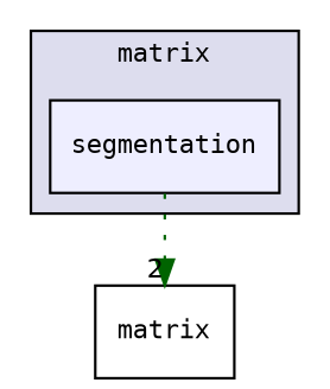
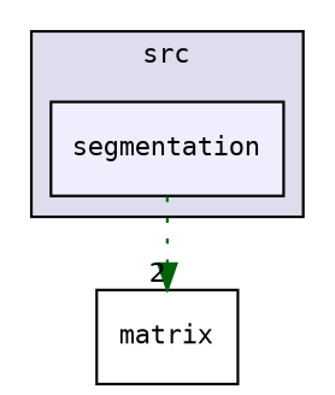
  digraph {
    compound=true
    fontname="DejaVu Sans Mono"
    node [fontname="DejaVu Sans Mono" fontsize=10 shape=box]
    n1 [fillcolor="#eeeeff" label=segmentation pencolor=black style=filled]
    n2 [label=matrix]
    subgraph cluster_1 {
      bgcolor="#ddddee"
      fontsize=10
-     label=matrix
+     label=src
      pencolor=black
      n1
    }
    n1 -> n2 [headlabel=2 labeldistance=1.5 labelfontname=Helvetica labelfontsize=10 color=darkgreen style=dotted fontname="DejaVu Sans Mono"]
  }
